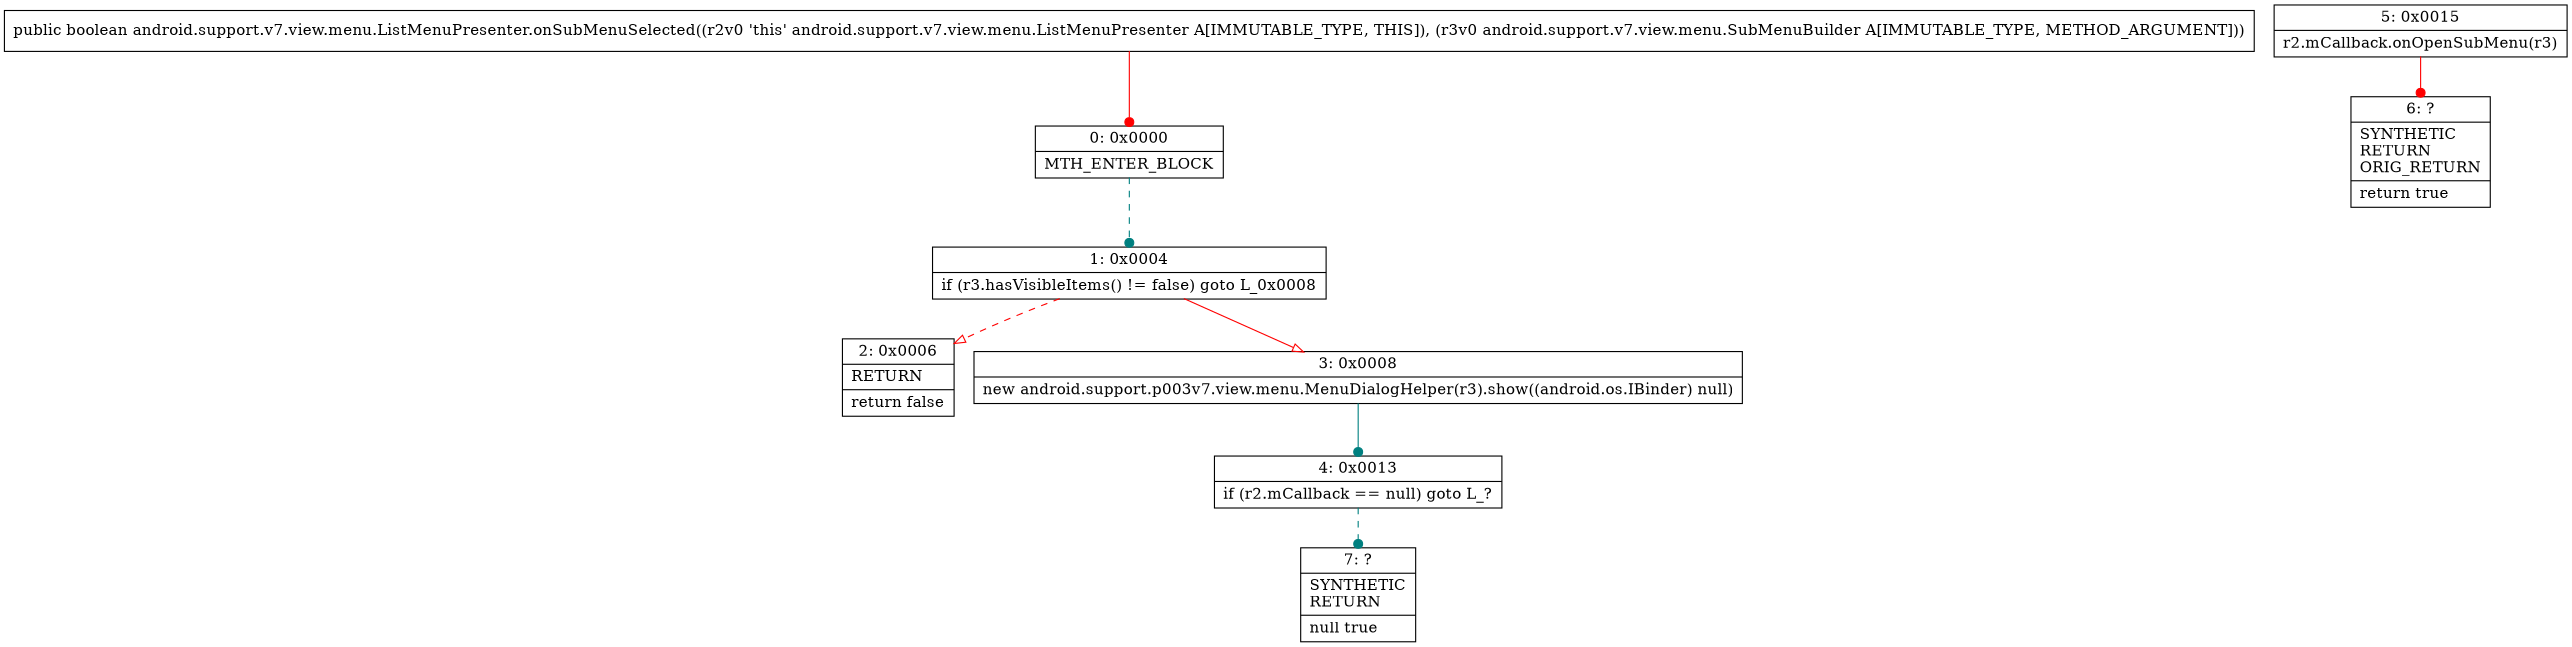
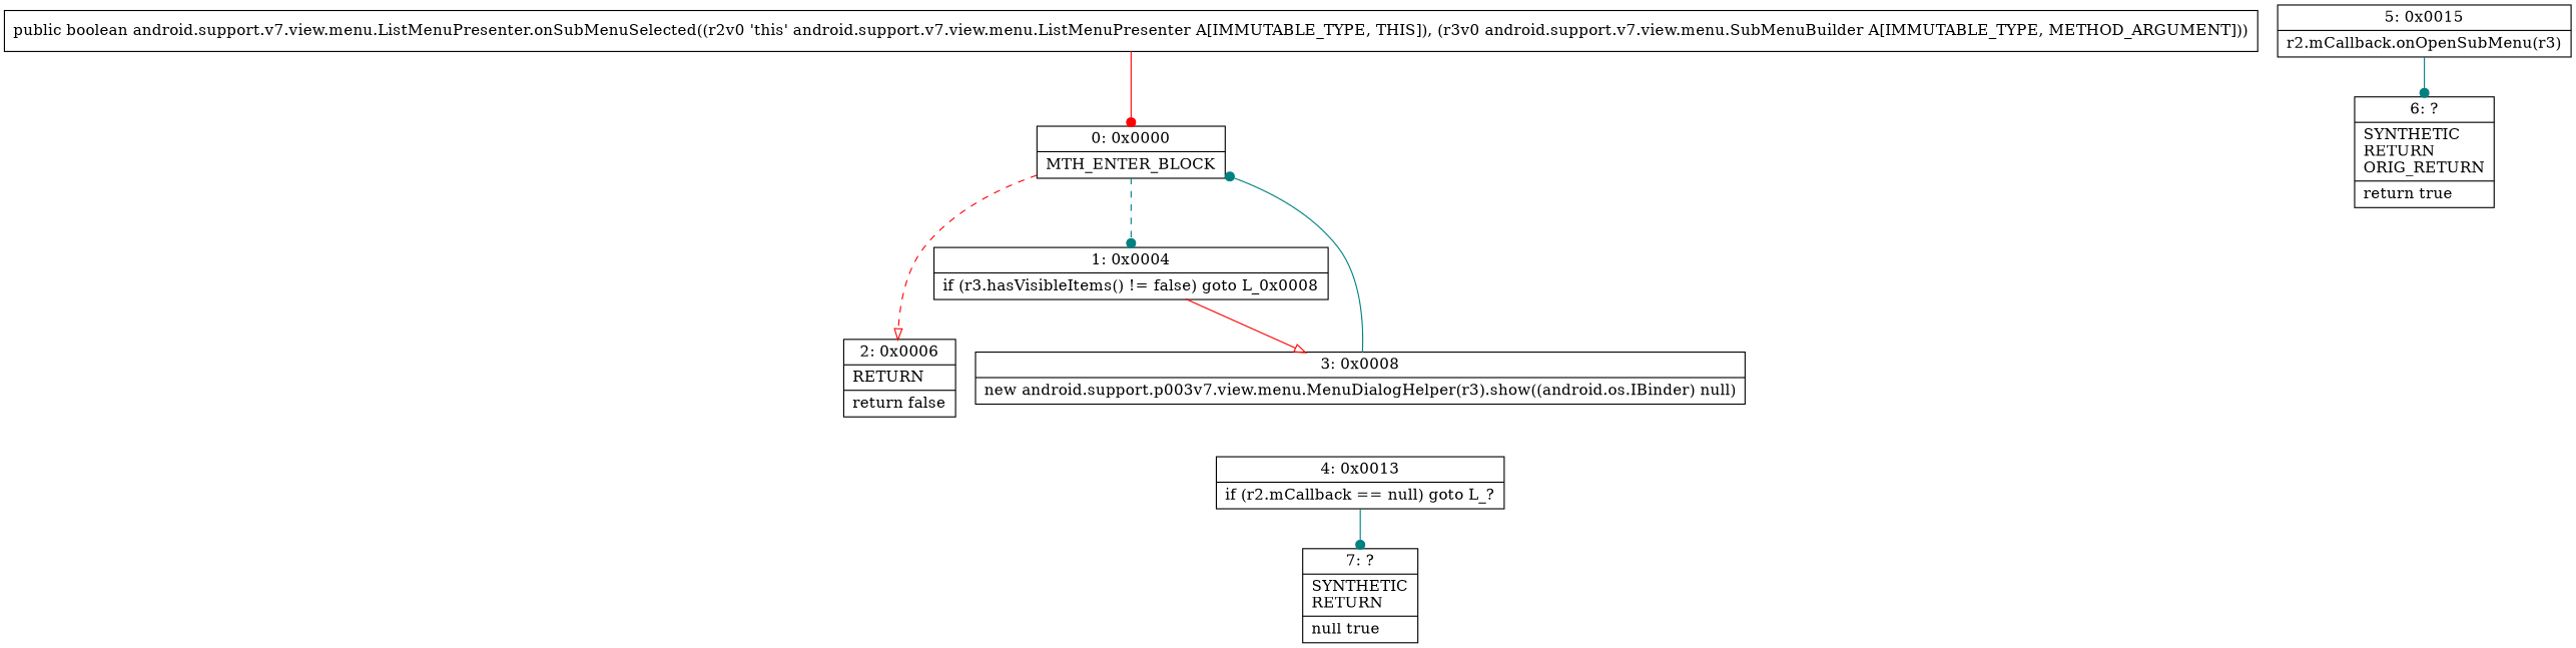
  digraph {
    node [shape=record]
    edge [arrowhead=dot color=red]
    n1 [label="{0\:\ 0x0000|MTH_ENTER_BLOCK\l}"]
    n2 [label="{1\:\ 0x0004|if (r3.hasVisibleItems() != false) goto L_0x0008\l}"]
    n3 [label="{2\:\ 0x0006|RETURN\l|return false\l}"]
    n4 [label="{3\:\ 0x0008|new android.support.p003v7.view.menu.MenuDialogHelper(r3).show((android.os.IBinder) null)\l}"]
    n5 [label="{4\:\ 0x0013|if (r2.mCallback == null) goto L_?\l}"]
    n6 [label="{7\:\ ?|SYNTHETIC\lRETURN\l|null true\l}"]
    n7 [label="{5\:\ 0x0015|r2.mCallback.onOpenSubMenu(r3)\l}"]
    n8 [label="{6\:\ ?|SYNTHETIC\lRETURN\lORIG_RETURN\l|return true\l}"]
    n9 [label="{public boolean android.support.v7.view.menu.ListMenuPresenter.onSubMenuSelected((r2v0 'this' android.support.v7.view.menu.ListMenuPresenter A[IMMUTABLE_TYPE, THIS]), (r3v0 android.support.v7.view.menu.SubMenuBuilder A[IMMUTABLE_TYPE, METHOD_ARGUMENT])) }"]
    n1 -> n2 [color=teal style=dashed]
-   n2 -> n3 [arrowhead=onormal style=dashed]
+   n1 -> n3 [arrowhead=onormal style=dashed]
    n2 -> n4 [arrowhead=onormal]
-   n4 -> n5 [color=teal]
-   n5 -> n6 [color=teal style=dashed]
-   n7 -> n8
+   n4 -> n1 [color=teal]
+   n5 -> n6 [color=teal]
+   n7 -> n8 [color=teal]
    n9 -> n1
  }
